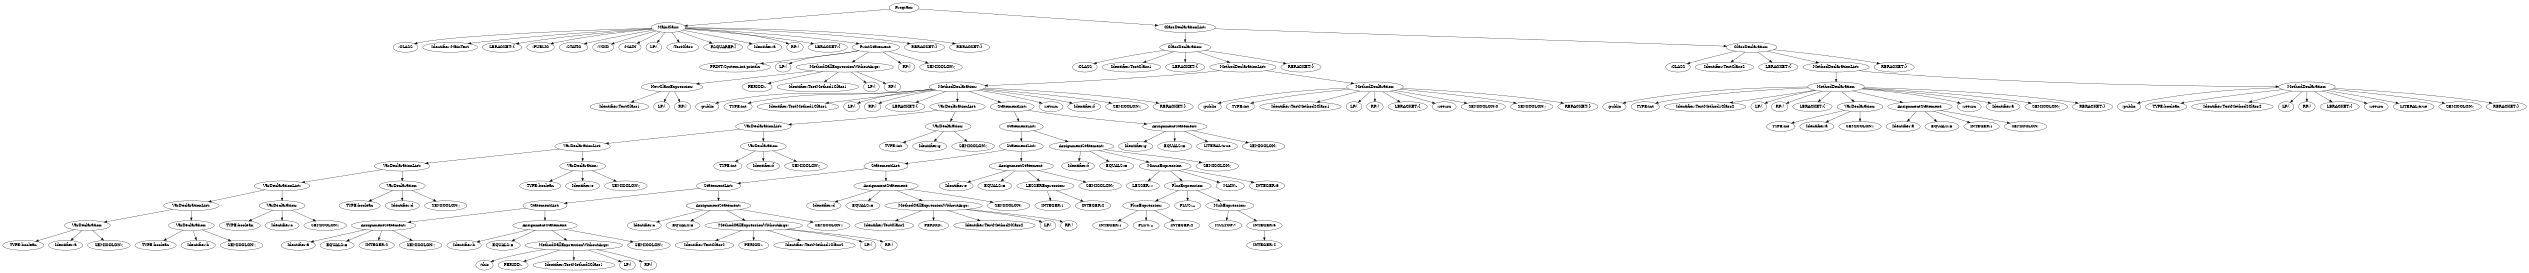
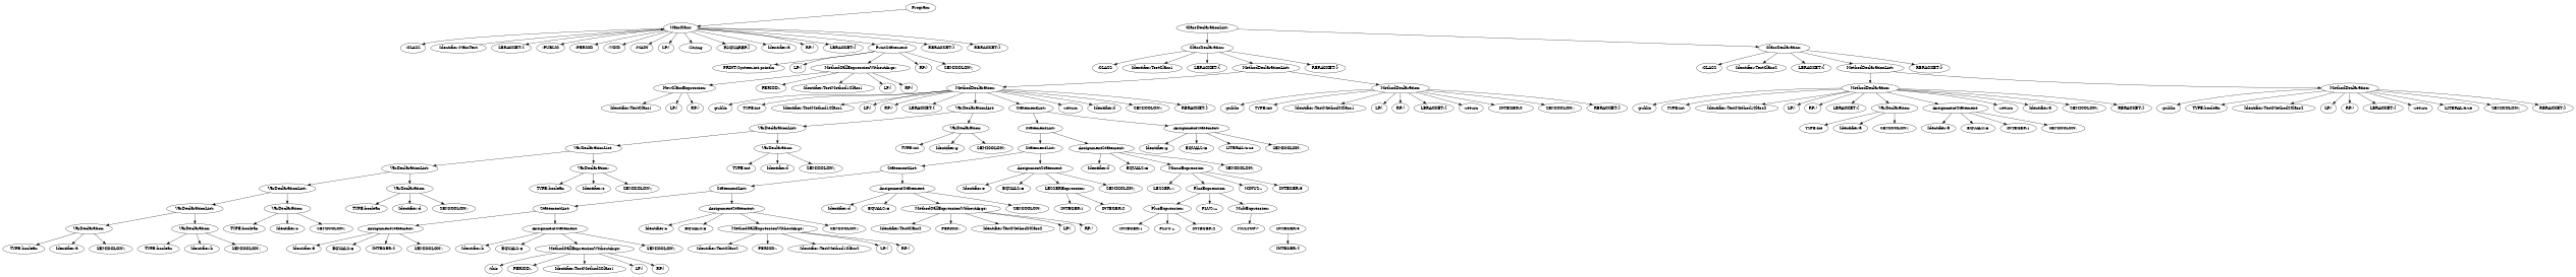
  digraph {
    n1 [label="Program:"]
    n2 [label="MainClass:"]
    n3 [label="ClassDeclarationList:"]
    n4 [label=":CLASS"]
    n5 [label="Identifier:MainTest"]
    n6 [label="LBRACKET:{"]
    n7 [label=":PUBLIC"]
-   n8 [label=":STATIC"]
+   n8 [label=":PERIOD"]
    n9 [label=":VOID"]
    n10 [label=":MAIN"]
    n11 [label="LP:("]
-   n12 [label=":TestClass"]
+   n12 [label=":String"]
    n13 [label="RSQUAREP:]"]
    n14 [label="Identifier:a"]
    n15 [label="RP:)"]
    n16 [label="LBRACKET:{"]
    n17 [label="PrintStatement:"]
    n18 [label="RBRACKET:}"]
    n19 [label="RBRACKET:}"]
    n20 [label="ClassDeclaration:"]
    n21 [label="ClassDeclaration:"]
    n22 [label="PRINT:System.int.println"]
    n23 [label="LP:("]
    n24 [label="MethodCallExpressionWithoutArgs:"]
    n25 [label="RP:)"]
    n26 [label="SEMICOLON:;"]
    n27 [label="NewClassExpression:"]
    n28 [label="PERIOD:."]
    n29 [label="Identifier:TestMethod1Class1"]
    n30 [label="LP:("]
    n31 [label="RP:)"]
    n32 [label="Identifier:TestClass1"]
    n33 [label="LP:("]
    n34 [label="RP:)"]
    n35 [label=":CLASS"]
    n36 [label="Identifier:TestClass1"]
    n37 [label="LBRACKET:{"]
    n38 [label="MethodDeclarationList:"]
    n39 [label="RBRACKET:}"]
    n40 [label=":CLASS"]
    n41 [label="Identifier:TestClass2"]
    n42 [label="LBRACKET:{"]
    n43 [label="MethodDeclarationList:"]
    n44 [label="RBRACKET:}"]
    n45 [label="MethodDeclaration:"]
    n46 [label="MethodDeclaration:"]
    n47 [label=":public"]
    n48 [label="TYPE:int"]
    n49 [label="Identifier:TestMethod1Class1"]
    n50 [label="LP:("]
    n51 [label="RP:)"]
    n52 [label="LBRACKET:{"]
    n53 [label="VarDeclarationList:"]
    n54 [label="StatementList:"]
    n55 [label=":return"]
    n56 [label="Identifier:f"]
    n57 [label="SEMICOLON:;"]
    n58 [label="RBRACKET:}"]
    n59 [label=":public"]
    n60 [label="TYPE:int"]
    n61 [label="Identifier:TestMethod2Class1"]
    n62 [label="LP:("]
    n63 [label="RP:)"]
    n64 [label="LBRACKET:{"]
    n65 [label=":return"]
-   n66 [label="SEMICOLON:0"]
+   n66 [label="INTEGER:0"]
    n67 [label="SEMICOLON:;"]
    n68 [label="RBRACKET:}"]
    n69 [label="VarDeclarationList:"]
    n70 [label="VarDeclaration:"]
    n71 [label="StatementList:"]
    n72 [label="AssignmentStatement:"]
    n73 [label="VarDeclarationList:"]
    n74 [label="VarDeclaration:"]
    n75 [label="TYPE:int"]
    n76 [label="Identifier:g"]
    n77 [label="SEMICOLON:;"]
    n78 [label="VarDeclarationList:"]
    n79 [label="VarDeclaration:"]
    n80 [label="TYPE:int"]
    n81 [label="Identifier:f"]
    n82 [label="SEMICOLON:;"]
    n83 [label="VarDeclarationList:"]
    n84 [label="VarDeclaration:"]
    n85 [label="TYPE:boolean"]
    n86 [label="Identifier:e"]
    n87 [label="SEMICOLON:;"]
    n88 [label="VarDeclarationList:"]
    n89 [label="VarDeclaration:"]
    n90 [label="TYPE:boolean"]
    n91 [label="Identifier:d"]
    n92 [label="SEMICOLON:;"]
    n93 [label="VarDeclaration:"]
    n94 [label="VarDeclaration:"]
    n95 [label="TYPE:boolean"]
    n96 [label="Identifier:c"]
    n97 [label="SEMICOLON:;"]
    n98 [label="TYPE:boolean"]
    n99 [label="Identifier:a"]
    n100 [label="SEMICOLON:;"]
    n101 [label="TYPE:boolean"]
    n102 [label="Identifier:b"]
    n103 [label="SEMICOLON:;"]
    n104 [label="StatementList:"]
    n105 [label="AssignmentStatement:"]
    n106 [label="Identifier:g"]
    n107 [label="EQUALS:="]
    n108 [label="LITERAL:true"]
    n109 [label="SEMICOLON:;"]
    n110 [label="StatementList:"]
    n111 [label="AssignmentStatement:"]
    n112 [label="Identifier:f"]
    n113 [label="EQUALS:="]
    n114 [label="MinusExpression:"]
    n115 [label="SEMICOLON:;"]
    n116 [label="StatementList:"]
    n117 [label="AssignmentStatement:"]
    n118 [label="Identifier:e"]
    n119 [label="EQUALS:="]
    n120 [label="LESSERExpression:"]
    n121 [label="SEMICOLON:;"]
    n122 [label="StatementList:"]
    n123 [label="AssignmentStatement:"]
    n124 [label="Identifier:d"]
    n125 [label="EQUALS:="]
    n126 [label="MethodCallExpressionWithoutArgs:"]
    n127 [label="SEMICOLON:;"]
    n128 [label="AssignmentStatement:"]
    n129 [label="AssignmentStatement:"]
    n130 [label="Identifier:c"]
    n131 [label="EQUALS:="]
    n132 [label="MethodCallExpressionWithoutArgs:"]
    n133 [label="SEMICOLON:;"]
    n134 [label="Identifier:a"]
    n135 [label="EQUALS:="]
    n136 [label="INTEGER:2"]
    n137 [label="SEMICOLON:;"]
    n138 [label="Identifier:b"]
    n139 [label="EQUALS:="]
    n140 [label="MethodCallExpressionWithoutArgs:"]
    n141 [label="SEMICOLON:;"]
    n142 [label=":this"]
    n143 [label="PERIOD:."]
    n144 [label="Identifier:TestMethod2Class1"]
    n145 [label="LP:("]
    n146 [label="RP:)"]
    n147 [label="Identifier:TestClass2"]
    n148 [label="PERIOD:."]
    n149 [label="Identifier:TestMethod1Class2"]
    n150 [label="LP:("]
    n151 [label="RP:)"]
    n152 [label="Identifier:TestClass2"]
    n153 [label="PERIOD:."]
    n154 [label="Identifier:TestMethod2Class2"]
    n155 [label="LP:("]
    n156 [label="RP:)"]
    n157 [label="INTEGER:1"]
    n158 [label="INTEGER:2"]
    n159 [label="LESSER:<"]
    n160 [label="PlusExpression:"]
-   n161 [label="MAIN:-"]
+   n161 [label="MINUS:-"]
    n162 [label="INTEGER:6"]
    n163 [label="PlusExpression:"]
    n164 [label="PLUS:+"]
    n165 [label="MultExpression:"]
    n166 [label="INTEGER:1"]
    n167 [label="PLUS:+"]
    n168 [label="INTEGER:2"]
    n169 [label="MULTOP:*"]
    n170 [label="INTEGER:5"]
    n171 [label="INTEGER:4"]
    n172 [label="MethodDeclaration:"]
    n173 [label="MethodDeclaration:"]
    n174 [label=":public"]
    n175 [label="TYPE:int"]
    n176 [label="Identifier:TestMethod1Class2"]
    n177 [label="LP:("]
    n178 [label="RP:)"]
    n179 [label="LBRACKET:{"]
    n180 [label="VarDeclaration:"]
    n181 [label="AssignmentStatement:"]
    n182 [label=":return"]
    n183 [label="Identifier:a"]
    n184 [label="SEMICOLON:;"]
    n185 [label="RBRACKET:}"]
    n186 [label=":public"]
    n187 [label="TYPE:boolean"]
    n188 [label="Identifier:TestMethod2Class2"]
    n189 [label="LP:("]
    n190 [label="RP:)"]
    n191 [label="LBRACKET:{"]
    n192 [label=":return"]
    n193 [label="LITERAL:true"]
    n194 [label="SEMICOLON:;"]
    n195 [label="RBRACKET:}"]
    n196 [label="TYPE:int"]
    n197 [label="Identifier:a"]
    n198 [label="SEMICOLON:;"]
    n199 [label="Identifier:a"]
    n200 [label="EQUALS:="]
    n201 [label="INTEGER:1"]
    n202 [label="SEMICOLON:;"]
    n1 -> n2
-   n1 -> n3
    n2 -> n4
-   n2 -> n5
+   n5 -> n2
    n2 -> n6
    n2 -> n7
    n2 -> n8
    n2 -> n9
    n2 -> n10
    n2 -> n11
    n2 -> n12
    n2 -> n13
    n2 -> n14
    n2 -> n15
    n2 -> n16
    n2 -> n17
    n2 -> n18
    n2 -> n19
    n3 -> n20
    n3 -> n21
    n17 -> n22
    n17 -> n23
    n17 -> n24
    n17 -> n25
    n17 -> n26
    n20 -> n35
    n20 -> n36
    n20 -> n37
    n20 -> n38
    n20 -> n39
    n21 -> n40
    n21 -> n41
    n21 -> n42
    n21 -> n43
    n21 -> n44
    n24 -> n27
    n24 -> n28
    n24 -> n29
    n24 -> n30
    n24 -> n31
    n27 -> n32
    n27 -> n33
    n27 -> n34
    n38 -> n45
    n38 -> n46
    n43 -> n172
    n43 -> n173
    n45 -> n47
    n45 -> n48
    n45 -> n49
    n45 -> n50
    n45 -> n51
    n45 -> n52
    n45 -> n53
    n45 -> n54
    n45 -> n55
    n45 -> n56
    n45 -> n57
    n45 -> n58
    n46 -> n59
    n46 -> n60
    n46 -> n61
    n46 -> n62
    n46 -> n63
    n46 -> n64
    n46 -> n65
    n46 -> n66
    n46 -> n67
    n46 -> n68
    n53 -> n69
    n53 -> n70
    n54 -> n71
    n54 -> n72
    n69 -> n73
    n69 -> n74
    n70 -> n75
    n70 -> n76
    n70 -> n77
    n71 -> n104
    n71 -> n105
    n72 -> n106
    n72 -> n107
    n72 -> n108
    n72 -> n109
    n73 -> n78
    n73 -> n79
    n74 -> n80
    n74 -> n81
    n74 -> n82
    n78 -> n83
    n78 -> n84
    n79 -> n85
    n79 -> n86
    n79 -> n87
    n83 -> n88
    n83 -> n89
    n84 -> n90
    n84 -> n91
    n84 -> n92
    n88 -> n93
    n88 -> n94
    n89 -> n95
    n89 -> n96
    n89 -> n97
    n93 -> n98
    n93 -> n99
    n93 -> n100
    n94 -> n101
    n94 -> n102
    n94 -> n103
    n104 -> n110
    n104 -> n111
    n105 -> n112
    n105 -> n113
    n105 -> n114
    n105 -> n115
    n110 -> n116
    n110 -> n117
    n111 -> n118
    n111 -> n119
    n111 -> n120
    n111 -> n121
    n114 -> n159
    n114 -> n160
    n114 -> n161
    n114 -> n162
    n116 -> n122
    n116 -> n123
    n117 -> n124
    n117 -> n125
    n117 -> n126
    n117 -> n127
    n120 -> n157
    n120 -> n158
    n122 -> n128
    n122 -> n129
    n123 -> n130
    n123 -> n131
    n123 -> n132
    n123 -> n133
    n126 -> n152
    n126 -> n153
    n126 -> n154
    n126 -> n155
    n126 -> n156
    n128 -> n134
    n128 -> n135
    n128 -> n136
    n128 -> n137
    n129 -> n138
    n129 -> n139
    n129 -> n140
    n129 -> n141
    n132 -> n147
    n132 -> n148
    n132 -> n149
    n132 -> n150
    n132 -> n151
    n140 -> n142
    n140 -> n143
    n140 -> n144
    n140 -> n145
    n140 -> n146
    n160 -> n163
    n160 -> n164
    n160 -> n165
    n163 -> n166
    n163 -> n167
    n163 -> n168
    n165 -> n169
-   n165 -> n170
    n170 -> n171
    n172 -> n174
    n172 -> n175
    n172 -> n176
    n172 -> n177
    n172 -> n178
    n172 -> n179
    n172 -> n180
    n172 -> n181
    n172 -> n182
    n172 -> n183
    n172 -> n184
    n172 -> n185
    n173 -> n186
    n173 -> n187
    n173 -> n188
    n173 -> n189
    n173 -> n190
    n173 -> n191
    n173 -> n192
    n173 -> n193
    n173 -> n194
    n173 -> n195
    n180 -> n196
    n180 -> n197
    n180 -> n198
    n181 -> n199
    n181 -> n200
    n181 -> n201
    n181 -> n202
  }
